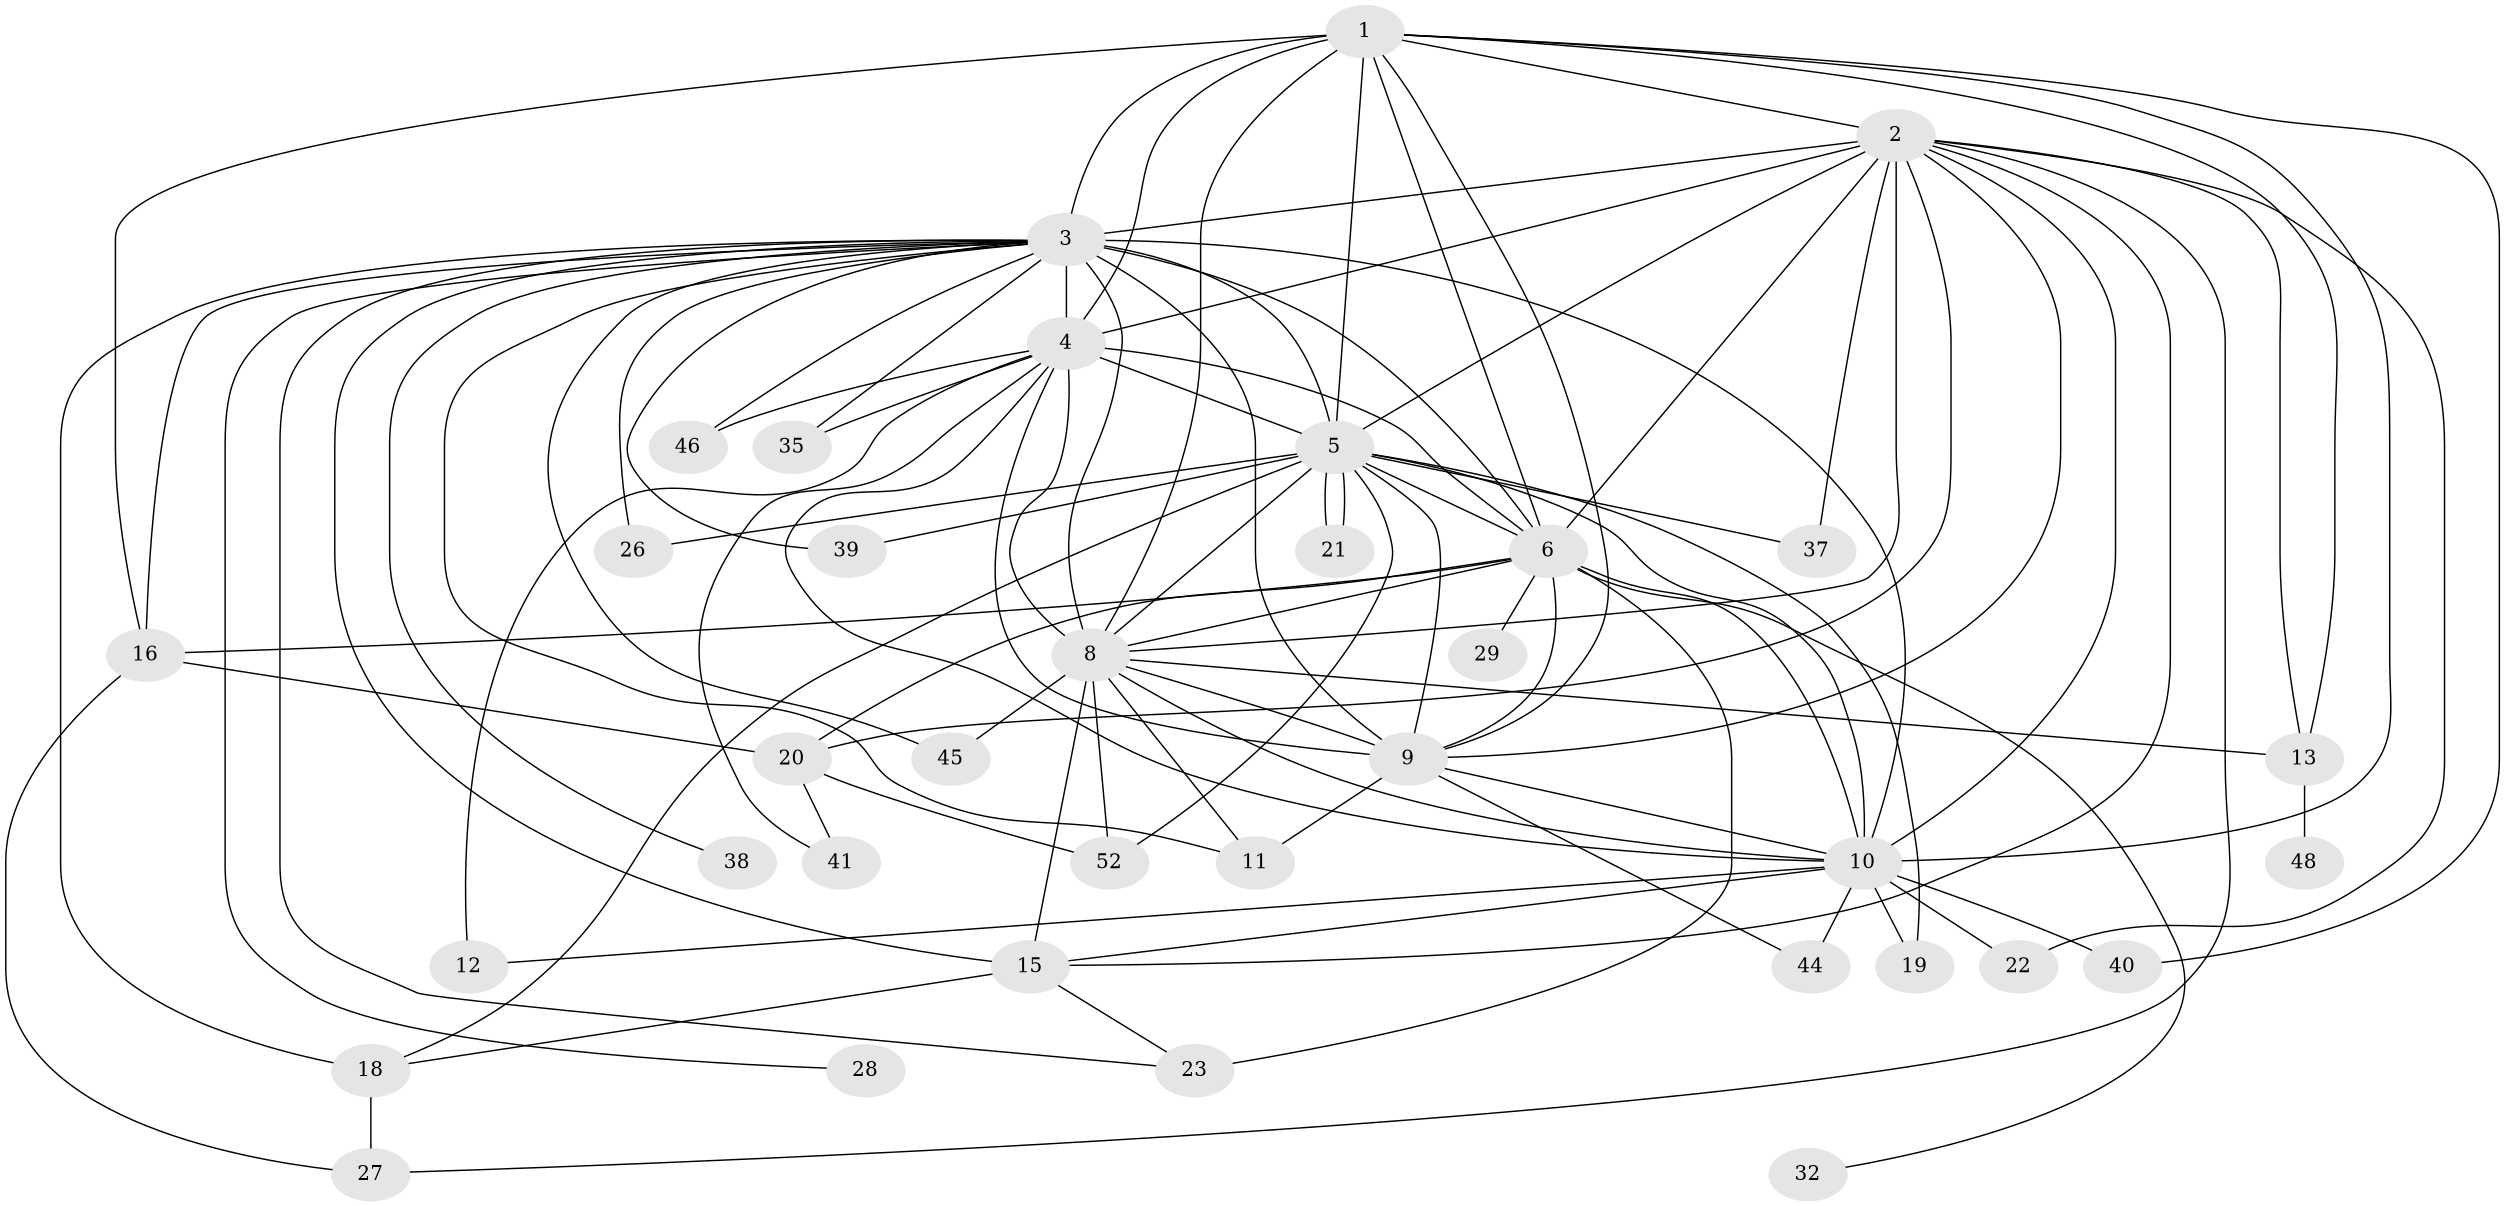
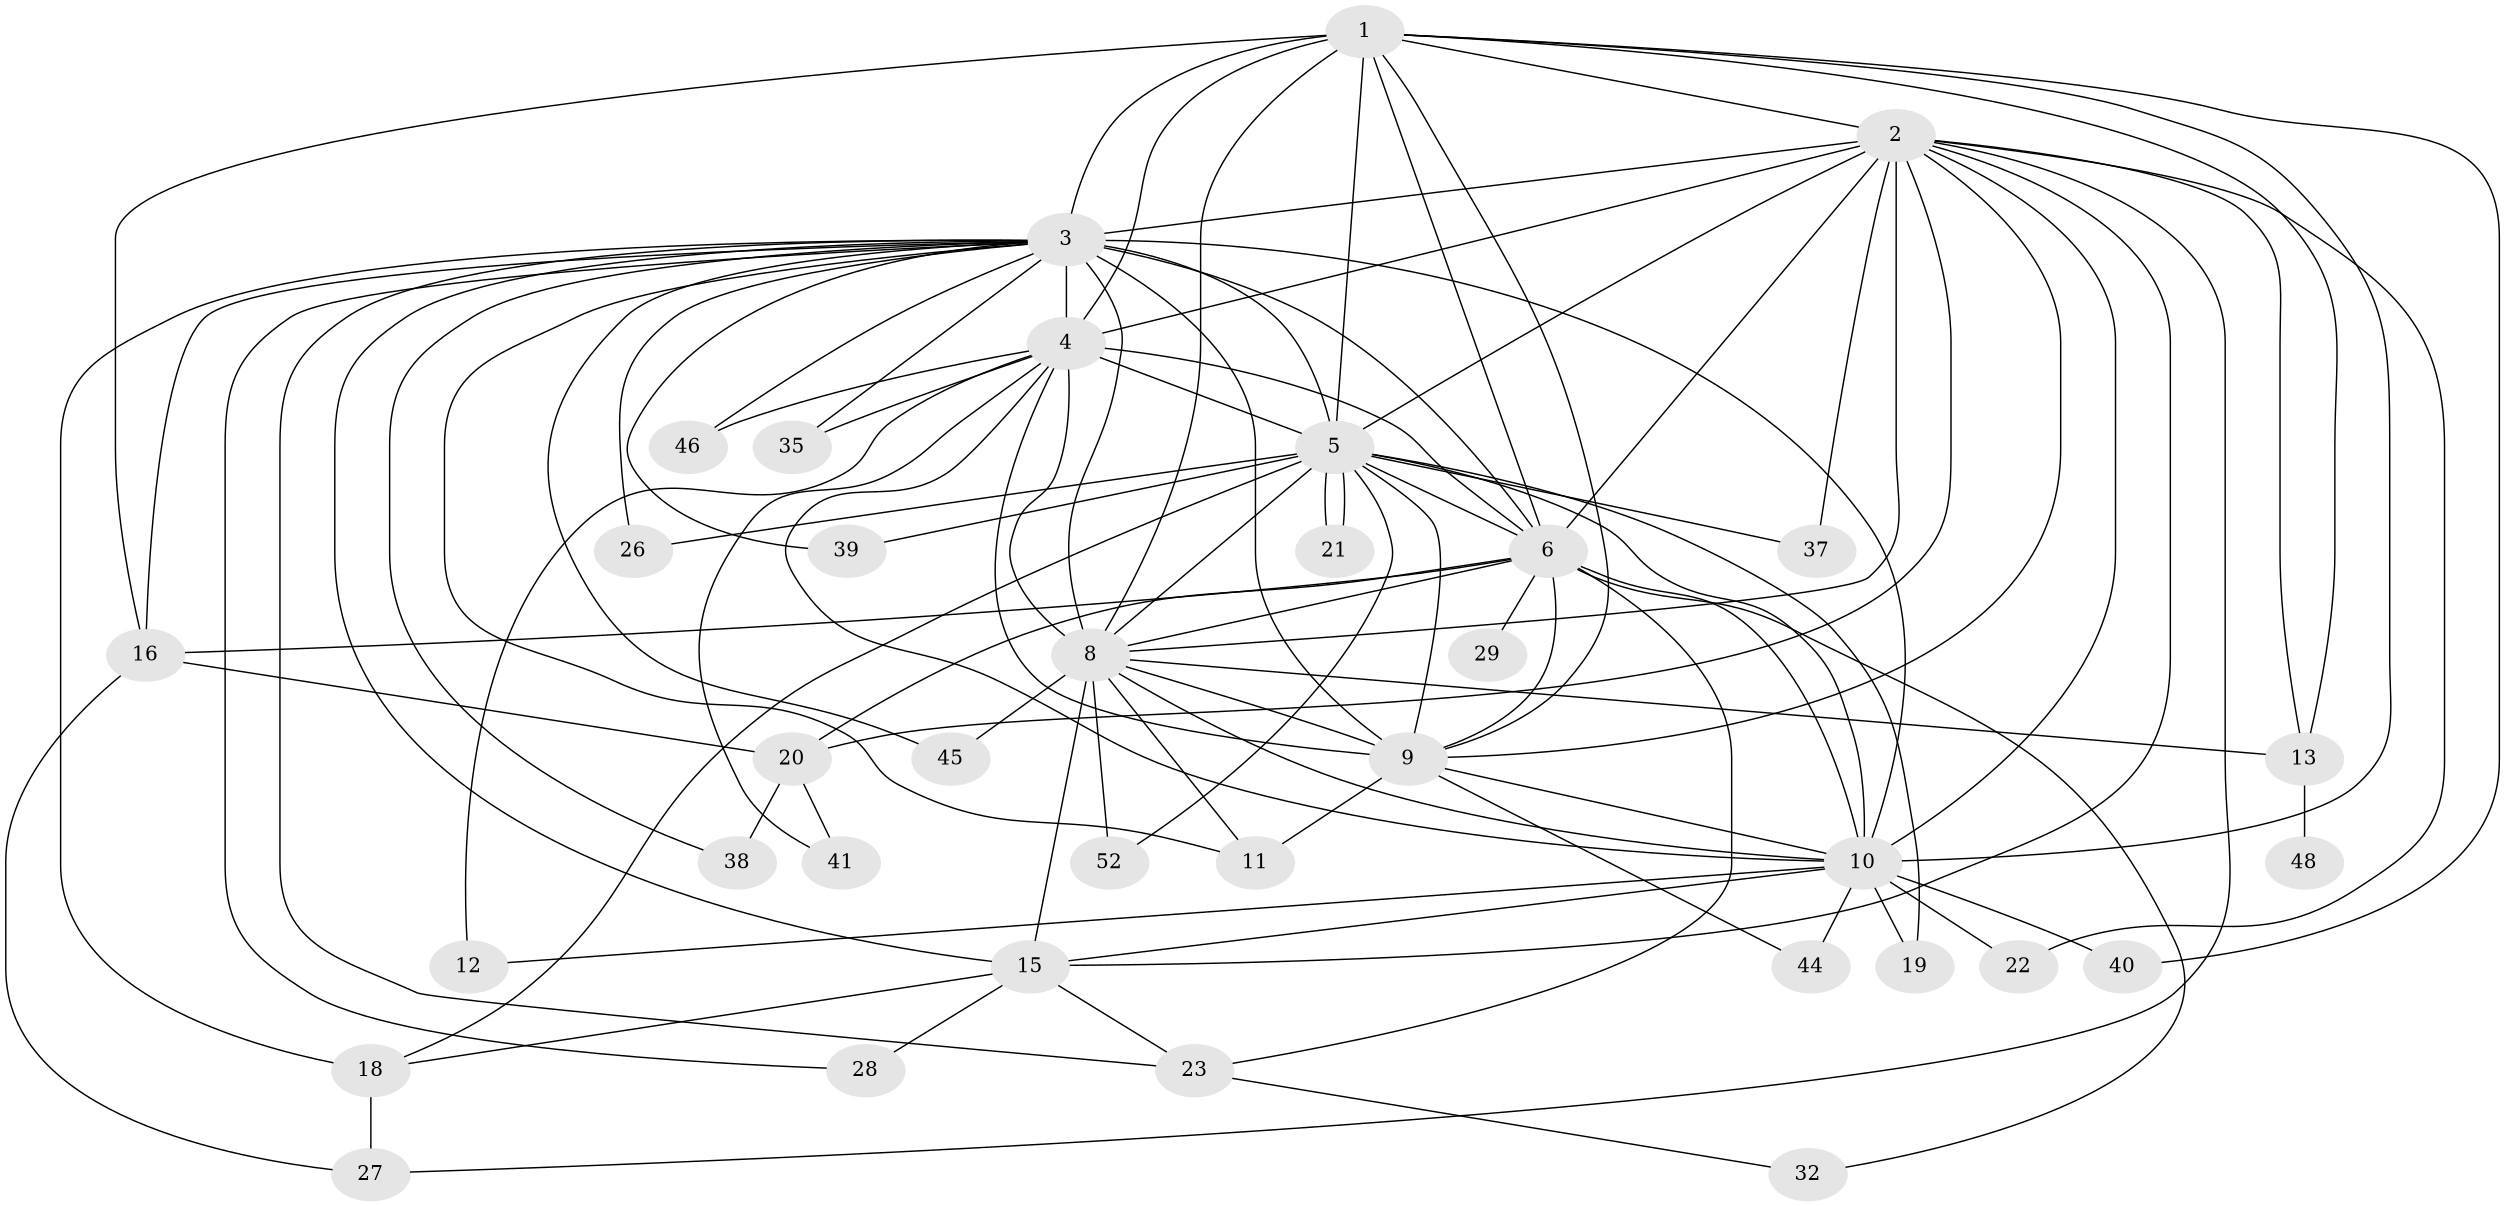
  graph {
    node [color=gray90 style=filled]
    1 [super="+43"]
    2 [super="+31"]
    3 [super="+7"]
    4 [super="+49"]
    5 [super="+42"]
    6 [super="+14"]
    8 [super="+30"]
    9 [super="+50"]
    10 [super="+51"]
    13 [super="+25"]
    16 [super="+34"]
    40
    15 [super="+17"]
    20 [super="+36"]
    22
    27 [super="+47"]
    37
    11
    18 [super="+24"]
    23 [super="+33"]
    26
    28
    35
    38
    39
    45
    46
    12
    41
    19
    21
    52
    29
    32
    44
    48
    1 -- 2
    1 -- 3 [weight=2]
    1 -- 4
    1 -- 5
    1 -- 6
    1 -- 8 [weight=2]
    1 -- 9
    1 -- 10
    1 -- 13
    1 -- 16
    1 -- 40
    2 -- 3 [weight=2]
    2 -- 4
    2 -- 5
    2 -- 6
    2 -- 8
    2 -- 9
    2 -- 10
    2 -- 13
    2 -- 15
    2 -- 20
    2 -- 22
    2 -- 27
    2 -- 37
    3 -- 4 [weight=2]
    3 -- 5 [weight=2]
    3 -- 6 [weight=2]
    3 -- 8 [weight=3]
    3 -- 9 [weight=2]
    3 -- 10 [weight=2]
    3 -- 16
    3 -- 15
    3 -- 11
    3 -- 18 [weight=2]
    3 -- 23
    3 -- 26
    3 -- 28
    3 -- 35
    3 -- 38
    3 -- 39
    3 -- 45
    3 -- 46
    4 -- 5 [weight=2]
    4 -- 6
    4 -- 8
    4 -- 9
    4 -- 10
    4 -- 35
    4 -- 46
    4 -- 12
    4 -- 41
    5 -- 6
    5 -- 8
    5 -- 9
    5 -- 10
    5 -- 37
    5 -- 18
    5 -- 26
    5 -- 39
    5 -- 19
    5 -- 21
    5 -- 21
    5 -- 52
    6 -- 8 [weight=2]
    6 -- 9
    6 -- 10 [weight=2]
    6 -- 16
    6 -- 20
    6 -- 23
    6 -- 29
    6 -- 32
    8 -- 9
    8 -- 10
    8 -- 13
    8 -- 15
    8 -- 11
    8 -- 45
    8 -- 52
    9 -- 10
    9 -- 11
    9 -- 44
    10 -- 40
    10 -- 15
    10 -- 22
    10 -- 12
    10 -- 19
    10 -- 44
    13 -- 48
    16 -- 20
    16 -- 27
    15 -- 18
    15 -- 23
-   20 -- 52
+   15 -- 28
+   20 -- 38
    20 -- 41
    18 -- 27
+   23 -- 32
  }
